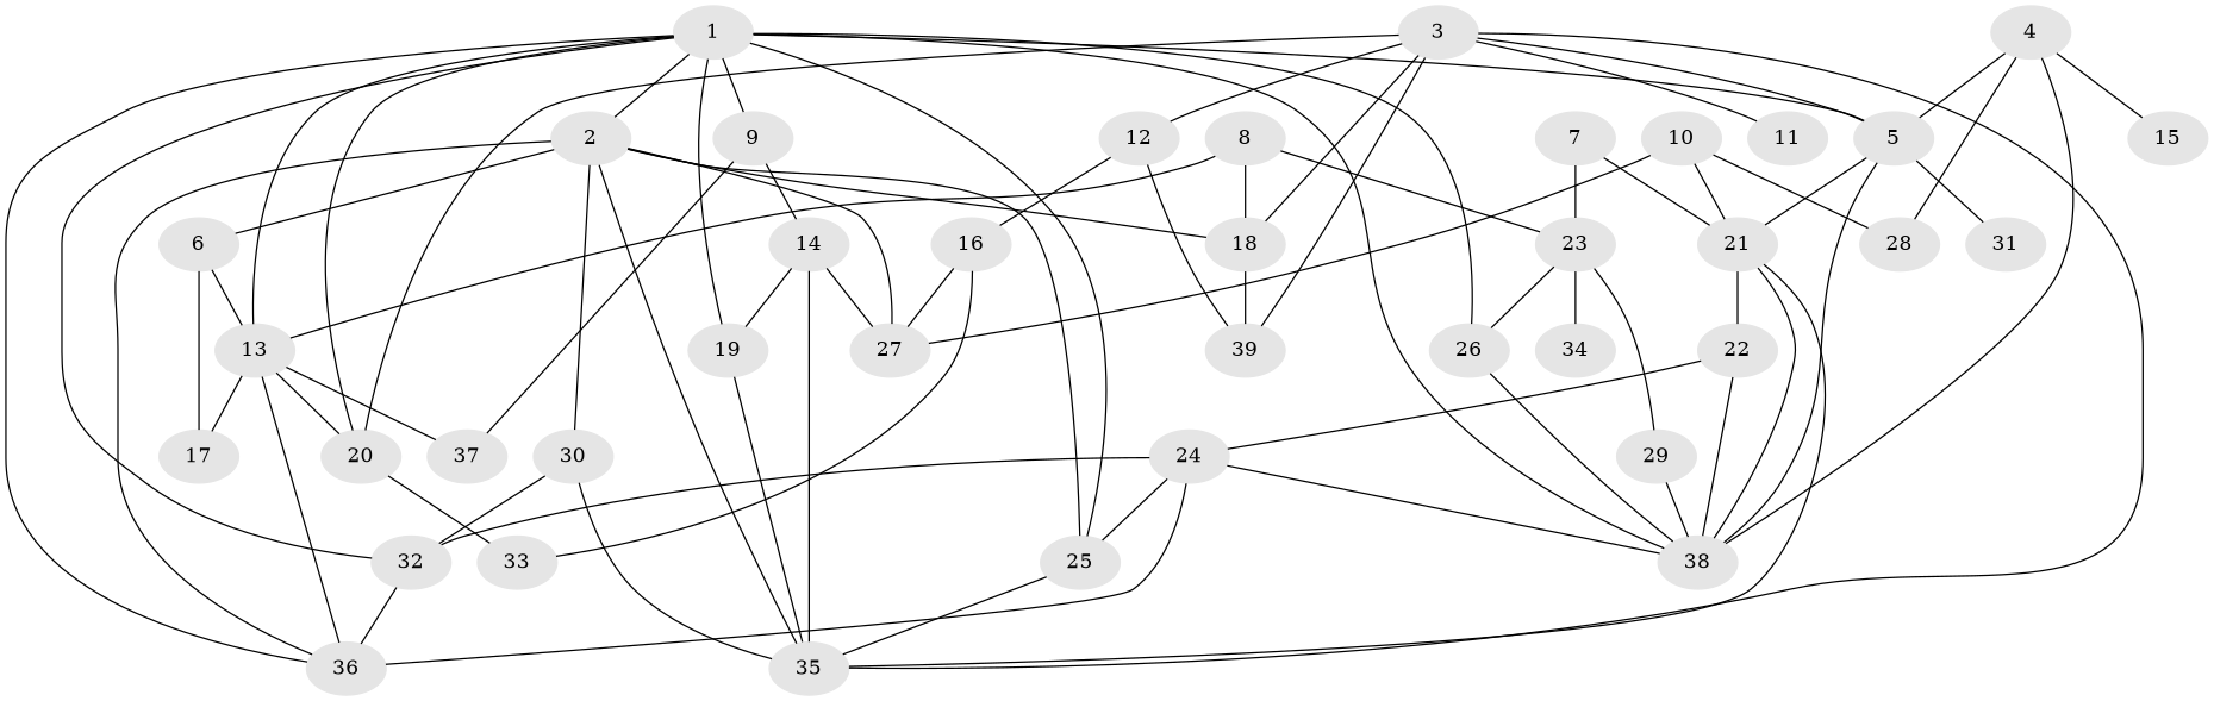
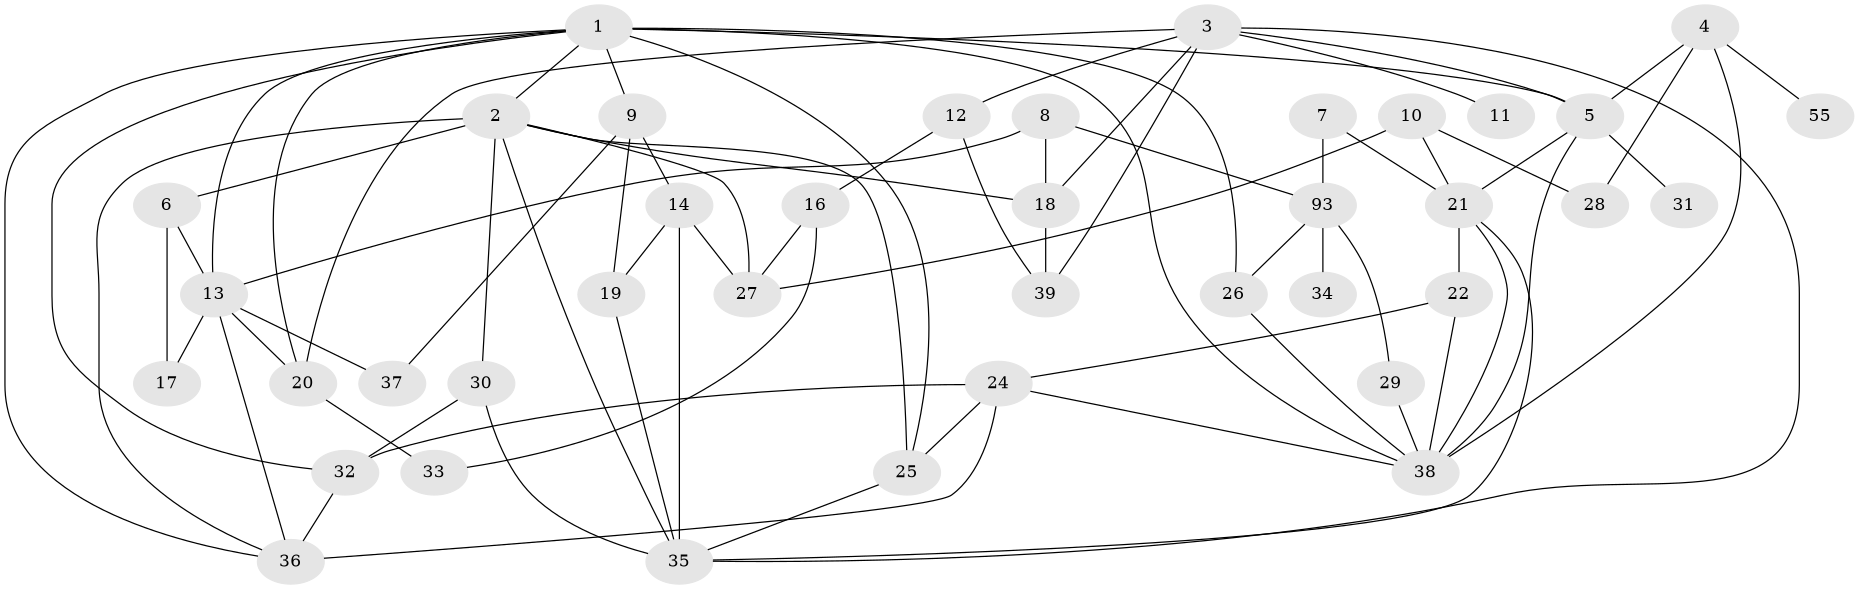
  graph {
    node [color=gray90 style=filled]
    edge [weight=1.0]
    1
    2
    5
    9
    13
    19
    20
    25
    26
    32
    36
    38
    6
    18
    27
    30
    35
    21
    31
    14
    37
    17
    33
    39
    3
    11
    12
    16
    4
-   15
+   15 [label=55]
    28
    22
    7
-   23
+   23 [label=93]
    34
    29
    8
    10
    24
    1 -- 2
    1 -- 5
    1 -- 9
    1 -- 13
-   1 -- 19
+   9 -- 19
    1 -- 20
    1 -- 25
    1 -- 26 [weight=2.0]
    1 -- 32
    1 -- 36
    1 -- 38
    2 -- 25
    2 -- 36
    2 -- 6
    2 -- 18 [weight=2.0]
    2 -- 27
    2 -- 30
    2 -- 35
    5 -- 38
    5 -- 21
    5 -- 31
    9 -- 14
    9 -- 37
    13 -- 20
    13 -- 36
    13 -- 37
    13 -- 17
    19 -- 35
    20 -- 33
    25 -- 35
    26 -- 38
    32 -- 36
    6 -- 13
    6 -- 17
    18 -- 39
    30 -- 32
    30 -- 35
    21 -- 38
    21 -- 35
    21 -- 22
    14 -- 19
    14 -- 27
    14 -- 35
    3 -- 5
    3 -- 20
    3 -- 18
    3 -- 35
    3 -- 39
    3 -- 11
    3 -- 12
    12 -- 39
    12 -- 16
    16 -- 27
    16 -- 33
    4 -- 5
    4 -- 38
    4 -- 15
    4 -- 28
    22 -- 38
    22 -- 24
    7 -- 21
    7 -- 23
    23 -- 26
    23 -- 34
    23 -- 29
    29 -- 38
    8 -- 13
    8 -- 18
    8 -- 23 [weight=2.0]
    10 -- 27
    10 -- 21
    10 -- 28
    24 -- 25
    24 -- 32 [weight=2.0]
    24 -- 36 [weight=2.0]
    24 -- 38
  }
